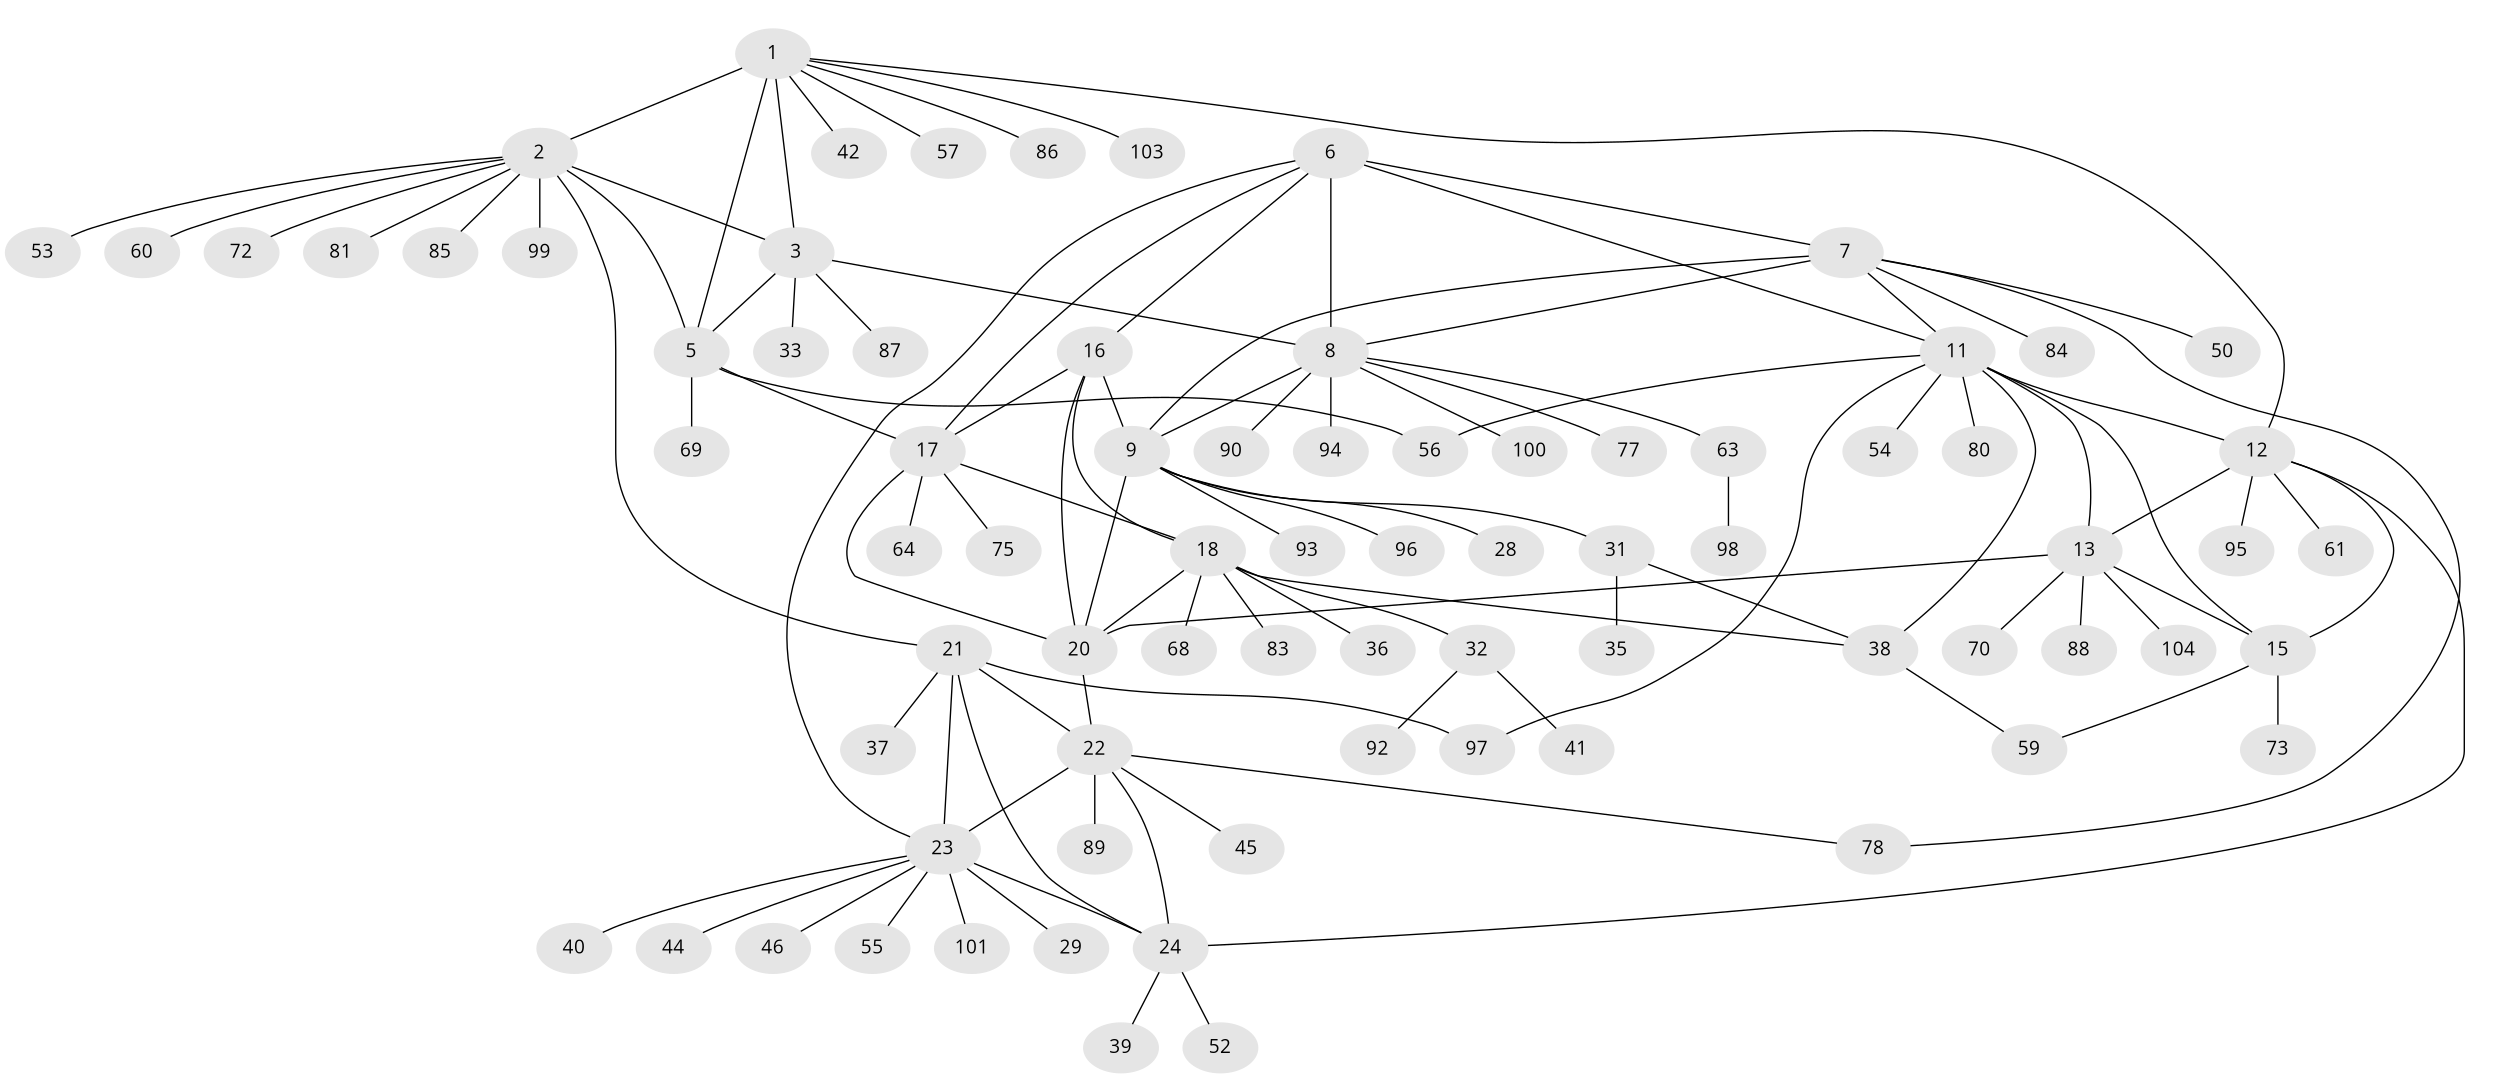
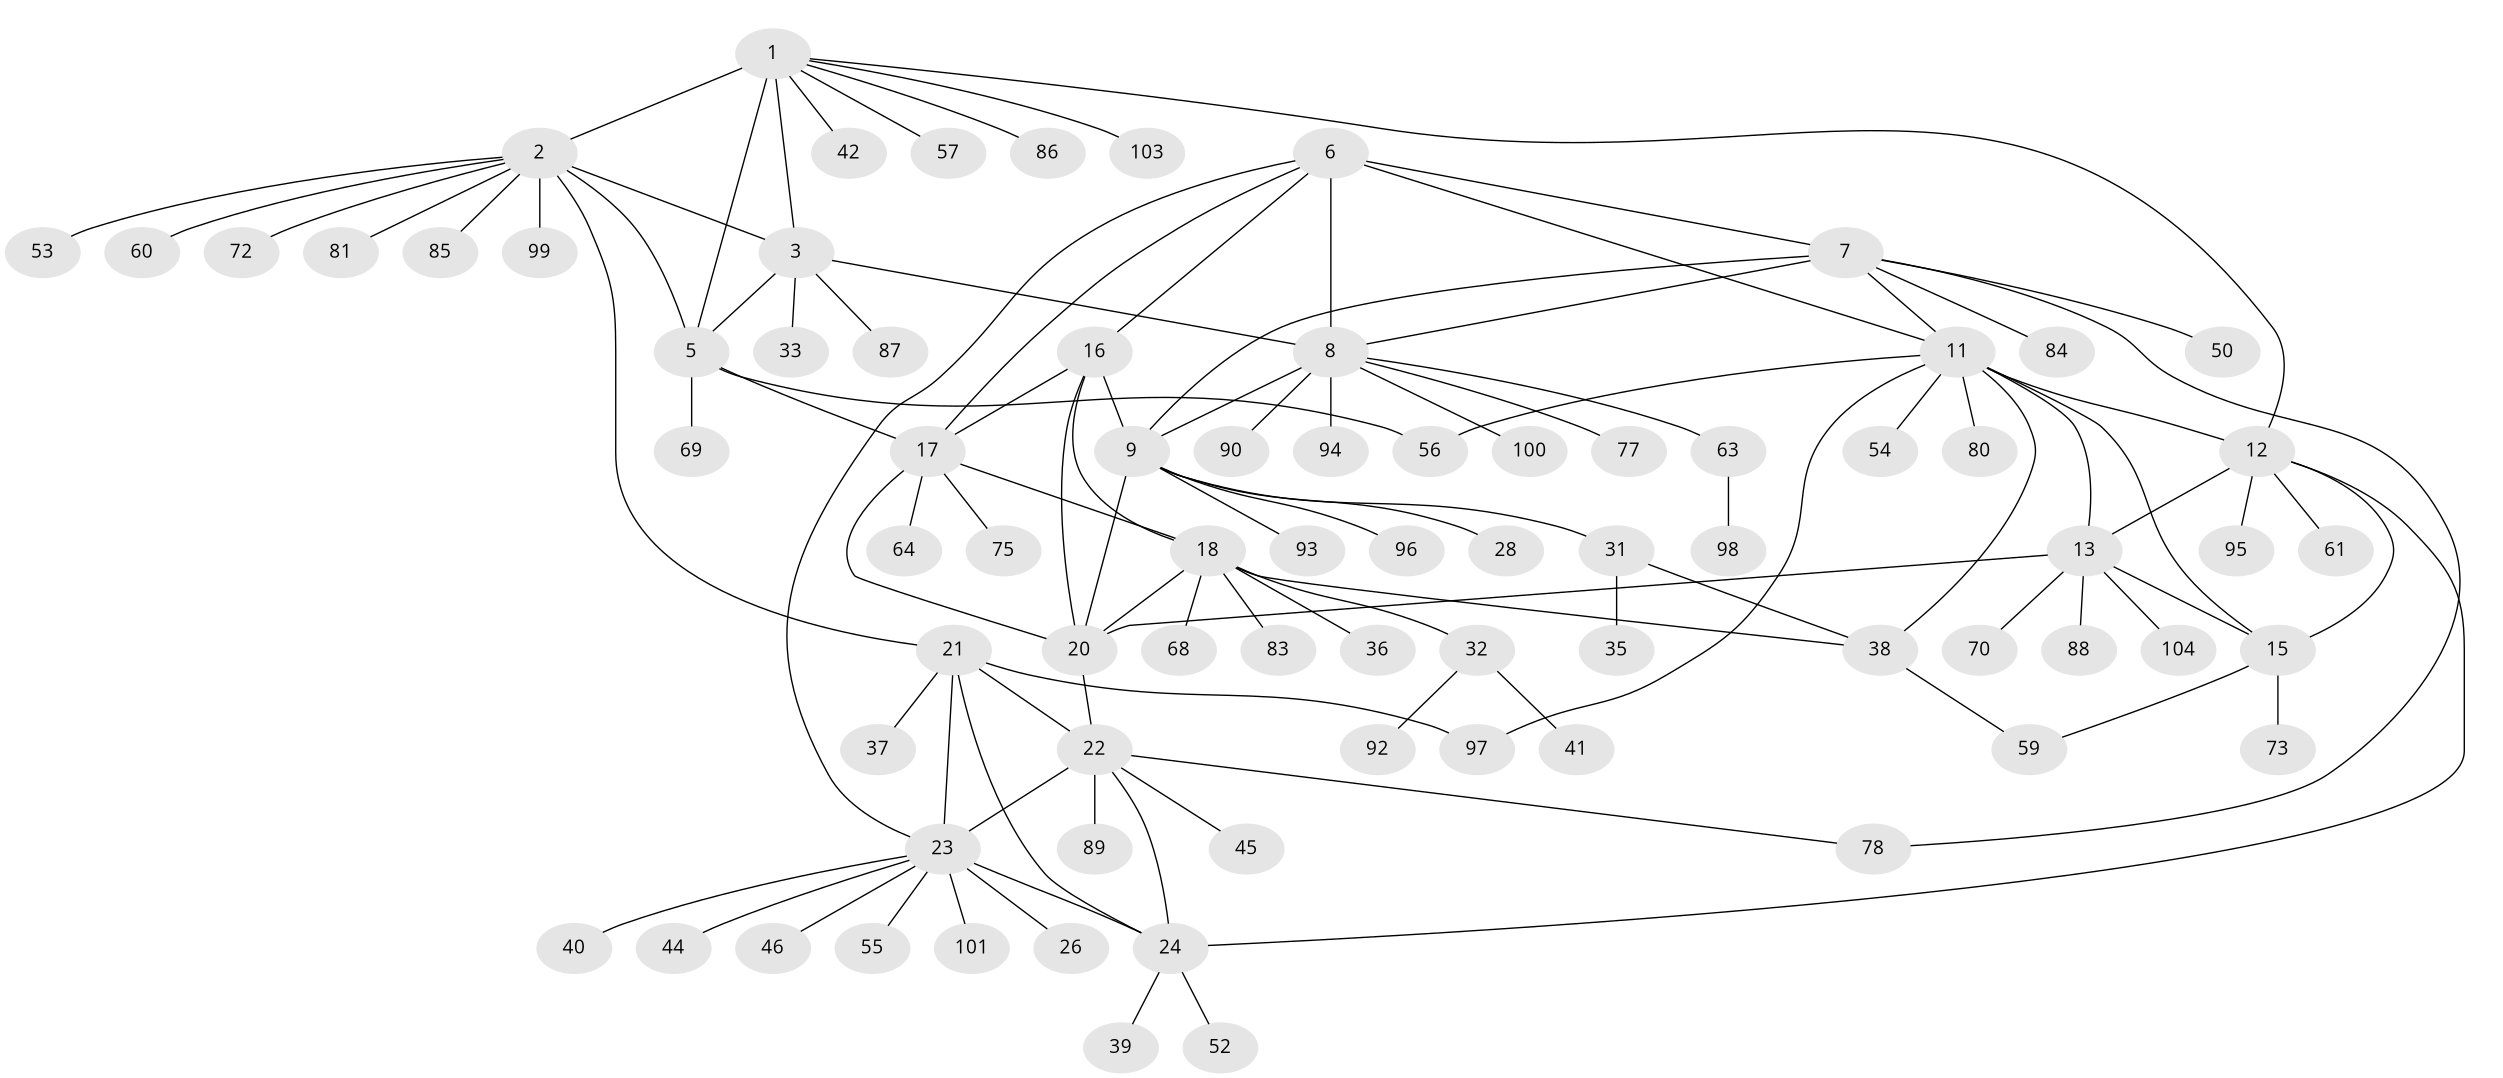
  graph {
    fontname="Open Sans"
    node [color=gray90 fontname="Open Sans" style=filled]
    edge [fontname="Open Sans"]
    1 [super="+4"]
    2 [super="+58"]
    3 [super="+91"]
    5 [super="+34"]
    12 [super="+43"]
    42
    57
    86
    103
    21 [super="+27"]
    53 [super="+76"]
    60
    72
    81
    85
    99
    8 [super="+10"]
    33
    87
    17 [super="+19"]
    56
    69
    13 [super="+14"]
    15 [super="+51"]
    24 [super="+102"]
    61
    95 [super="+97"]
    23 [super="+25"]
    n29 [label=97 super="+71"]
    22 [super="+30"]
    37
    9 [super="+49"]
    63
    77
    90
    94
    100
    20
    18 [super="+79"]
    64
    75
    6 [super="+82"]
    7 [super="+67"]
    11 [super="+26"]
    16 [super="+48"]
    50
    78
    84
    28
    31
    93
    96
    38 [super="+105"]
    54
    80
-   29
+   29 [label=26]
    40
    44
    46
    55 [super="+74"]
    101
    98
    35 [super="+65"]
    70
    88
    104
    59 [super="+66"]
    73
    39
    52
    32 [super="+62"]
    36
    68
    83
    41
    92
    45
    89
    1 -- 2 [weight=2]
    1 -- 3 [weight=2]
    1 -- 5 [weight=2]
    1 -- 12
    1 -- 42
    1 -- 57
    1 -- 86
    1 -- 103
    2 -- 3
    2 -- 5
    2 -- 21
    2 -- 53
    2 -- 60
    2 -- 72
    2 -- 81
    2 -- 85
    2 -- 99
    3 -- 5
    3 -- 8
    3 -- 33
    3 -- 87
    5 -- 17
    5 -- 56
    5 -- 69
    12 -- 13 [weight=2]
    12 -- 15
    12 -- 24
    12 -- 61
    12 -- 95
    21 -- 24
    21 -- 23 [weight=2]
    21 -- n29
    21 -- 22
    21 -- 37
    8 -- 9 [weight=2]
    8 -- 63
    8 -- 77
    8 -- 90
    8 -- 94
    8 -- 100
    17 -- 20 [weight=2]
    17 -- 18 [weight=2]
    17 -- 64
    17 -- 75
    13 -- 15 [weight=2]
    13 -- 20
    13 -- 70
    13 -- 88
    13 -- 104
    15 -- 59
    15 -- 73
    24 -- 39
    24 -- 52
    23 -- 24 [weight=2]
    23 -- 29
    23 -- 40
    23 -- 44
    23 -- 46
    23 -- 55
    23 -- 101
    22 -- 24
    22 -- 23 [weight=2]
    22 -- 78
    22 -- 45
    22 -- 89
    9 -- 20
    9 -- 28
    9 -- 31
    9 -- 93
    9 -- 96
    63 -- 98
    20 -- 22
    18 -- 20
    18 -- 38
    18 -- 32
    18 -- 36
    18 -- 68
    18 -- 83
    6 -- 8 [weight=2]
    6 -- 17
    6 -- 23
    6 -- 7
    6 -- 11
    6 -- 16
    7 -- 8 [weight=2]
    7 -- 9
    7 -- 11
    7 -- 50
    7 -- 78
    7 -- 84
    11 -- 12
    11 -- 56
    11 -- 13 [weight=2]
    11 -- 15
    11 -- n29
    11 -- 38
    11 -- 54
    11 -- 80
    16 -- 17 [weight=2]
    16 -- 9
    16 -- 20
    16 -- 18
    31 -- 38
    31 -- 35
    38 -- 59
    32 -- 41
    32 -- 92
  }
